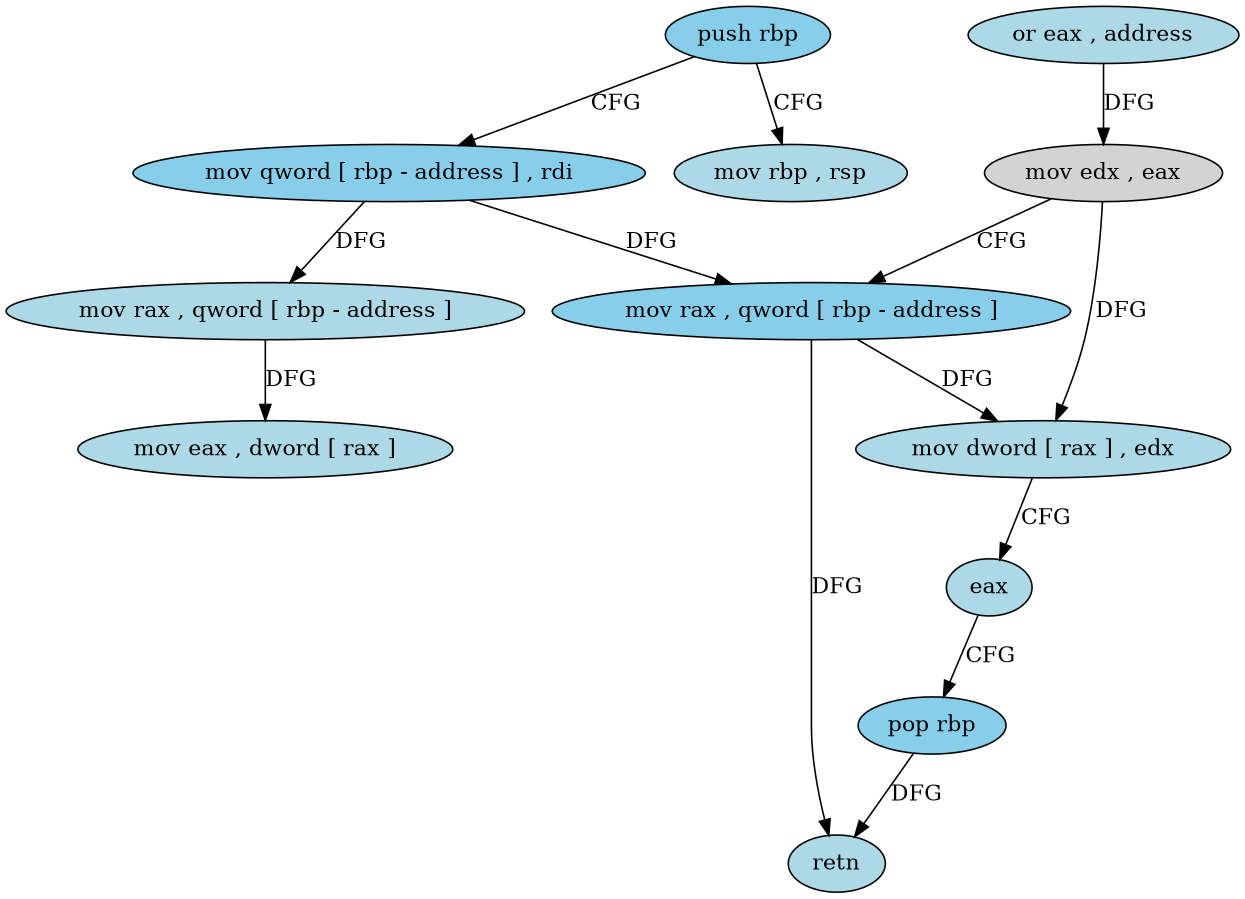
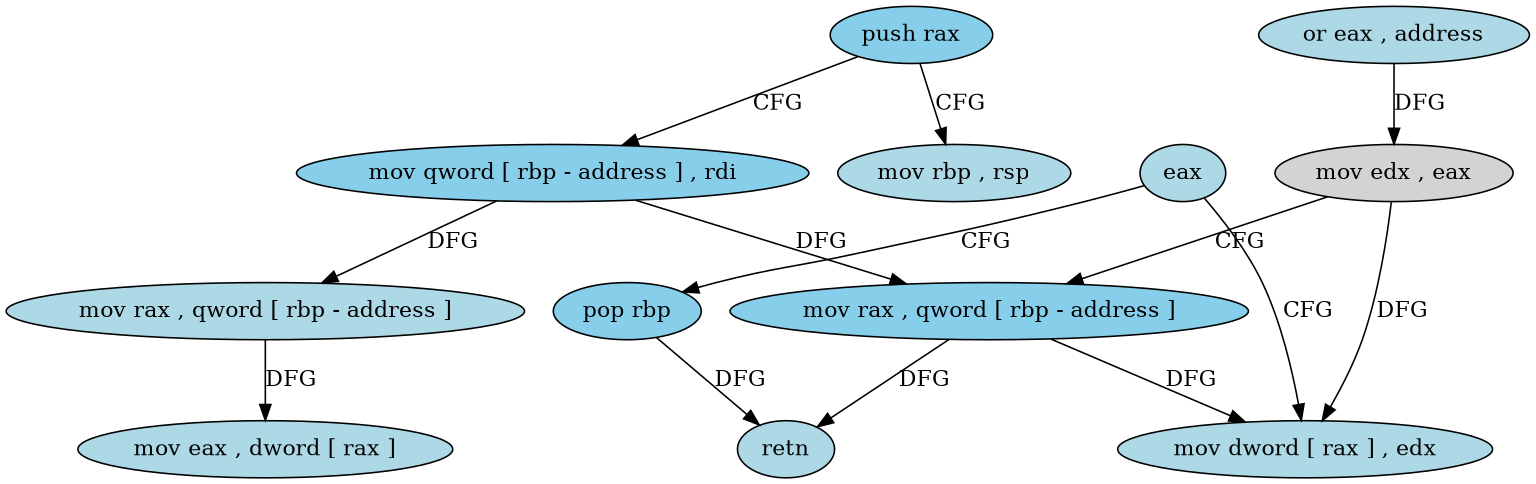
  digraph {
    node [fillcolor=lightblue style=filled]
-   n1 [fillcolor=skyblue label="push rbp"]
+   n1 [fillcolor=skyblue label="push rax"]
    n2 [label="mov rbp , rsp"]
    n3 [fillcolor=skyblue label="mov qword [ rbp - address ] , rdi"]
    n4 [label="mov rax , qword [ rbp - address ]"]
    n5 [fillcolor=skyblue label="mov rax , qword [ rbp - address ]"]
    n6 [label="mov eax , dword [ rax ]"]
    n7 [label="mov dword [ rax ] , edx"]
    n8 [label=retn]
    n9 [label="or eax , address"]
    n10 [fillcolor=lightgrey label="mov edx , eax"]
    n11 [label=eax]
    n12 [fillcolor=skyblue label="pop rbp"]
    n1 -> n2 [label=CFG]
    n1 -> n3 [label=CFG]
    n3 -> n4 [label=DFG]
    n3 -> n5 [label=DFG]
    n4 -> n6 [label=DFG]
    n5 -> n7 [label=DFG]
    n5 -> n8 [label=DFG]
-   n7 -> n11 [label=CFG]
+   n11 -> n7 [label=CFG]
    n9 -> n10 [label=DFG]
    n10 -> n5 [label=CFG]
    n10 -> n7 [label=DFG]
    n11 -> n12 [label=CFG]
    n12 -> n8 [label=DFG]
  }
